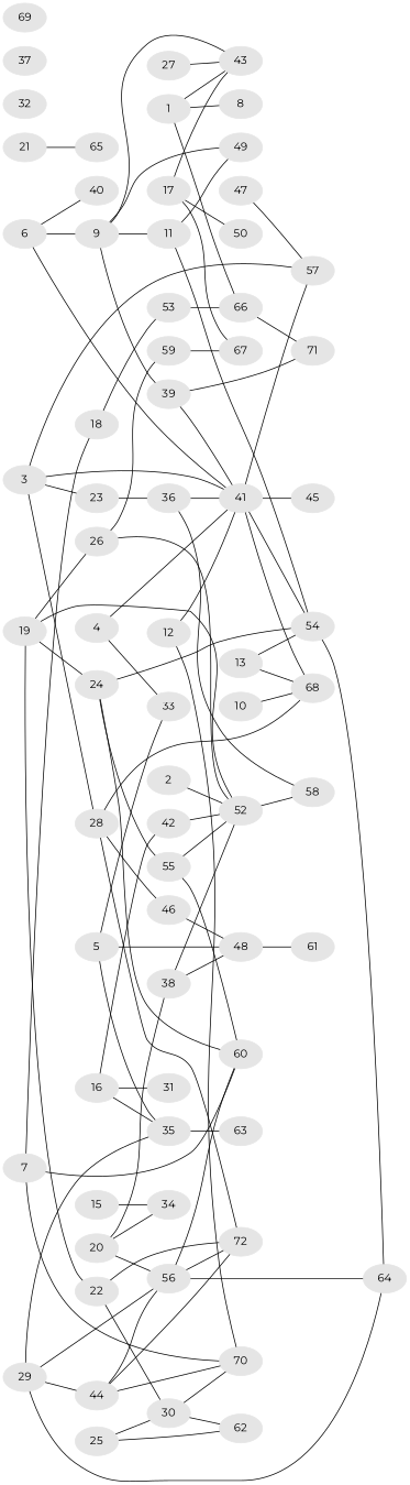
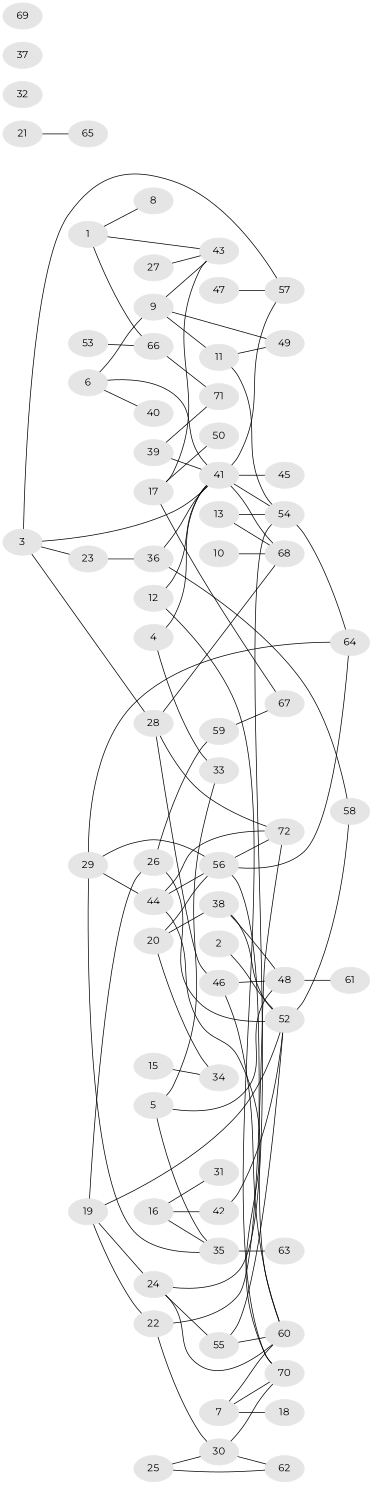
  graph {
    fontname=Montserrat
    rankdir=LR
    node [color=gray90 fontname=Montserrat style=filled]
    edge [fontname=Montserrat]
    1
    8
    43
    66
    71
    2
    52
    58
    3
    23
    28
    41
    57
    36
    68
    72
    46
    54
    45
    4
    33
    5
    35
    48
    63
    61
    6
    9
    40
    11
    39
    49
    7
    18
    60
    70
    53
    10
    64
    12
    13
    15
    34
    16
    31
    42
    17
    50
    67
    19
    22
    24
    26
    30
    55
    59
    20
    38
    56
    21
    65
    62
    25
    27
    29
    44
    32
    37
    47
    69
    1 -- 8
    1 -- 43
    1 -- 66
    66 -- 71
    2 -- 52
    52 -- 58
    3 -- 23
    3 -- 28
    3 -- 41
    3 -- 57
    23 -- 36
    28 -- 68
    28 -- 72
    28 -- 46
    41 -- 57
    41 -- 68
    41 -- 54
    41 -- 45
    36 -- 58
    36 -- 41
    46 -- 48
+   46 -- 60
    54 -- 64
    4 -- 41
    4 -- 33
    5 -- 33
    5 -- 35
    5 -- 48
    35 -- 63
    48 -- 61
    6 -- 41
    6 -- 9
    6 -- 40
    9 -- 43
    9 -- 11
-   9 -- 39
    9 -- 49
    11 -- 54
    11 -- 49
    39 -- 71
    39 -- 41
    7 -- 18
    7 -- 60
    7 -- 70
-   18 -- 53
    53 -- 66
    10 -- 68
    12 -- 41
    12 -- 70
    13 -- 68
    13 -- 54
    15 -- 34
    16 -- 35
    16 -- 31
    16 -- 42
    42 -- 52
    17 -- 43
    17 -- 50
    17 -- 67
    19 -- 52
    19 -- 22
    19 -- 24
    19 -- 26
    22 -- 72
    22 -- 30
    24 -- 54
    24 -- 60
    24 -- 55
    26 -- 52
    26 -- 59
    30 -- 70
    30 -- 62
    55 -- 52
    55 -- 60
    59 -- 67
    20 -- 34
    20 -- 38
    20 -- 56
    38 -- 52
    38 -- 48
    56 -- 72
    56 -- 60
    56 -- 64
    21 -- 65
    25 -- 30
    25 -- 62
    27 -- 43
    29 -- 35
    29 -- 64
    29 -- 56
    29 -- 44
    44 -- 72
    44 -- 70
    44 -- 56
    47 -- 57
  }
